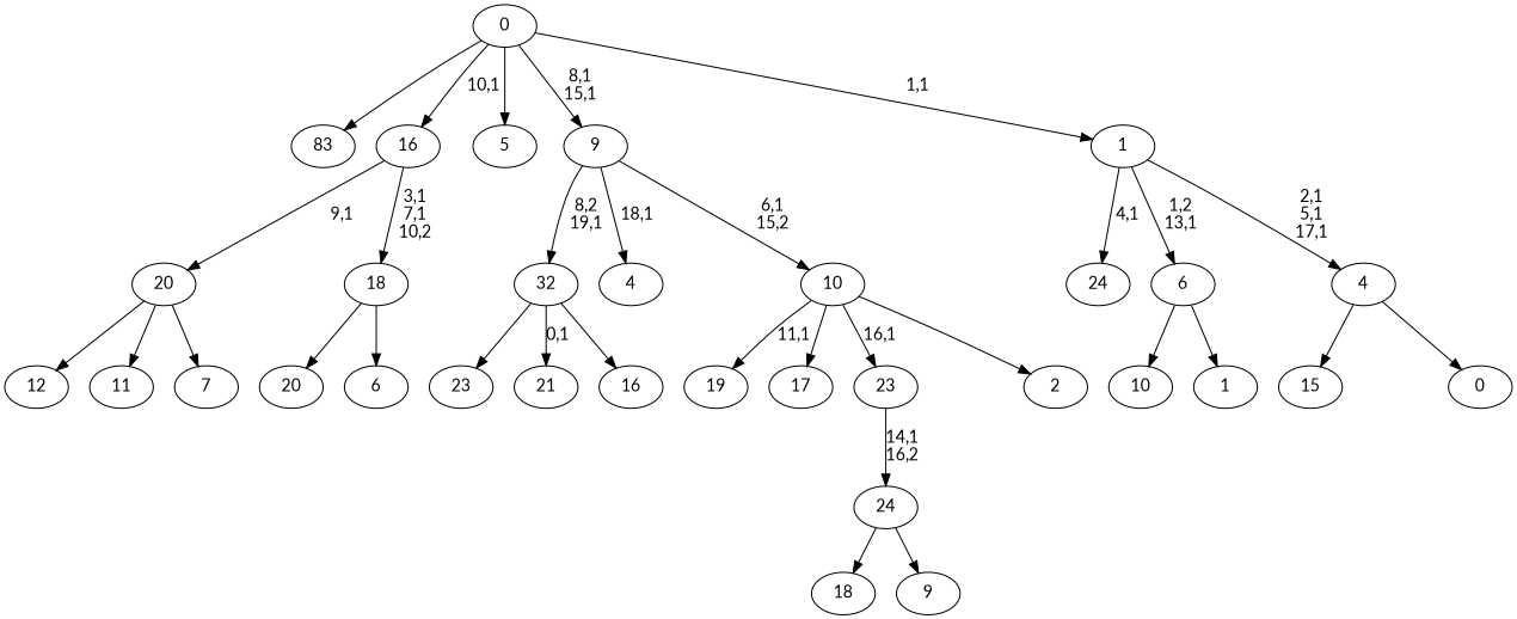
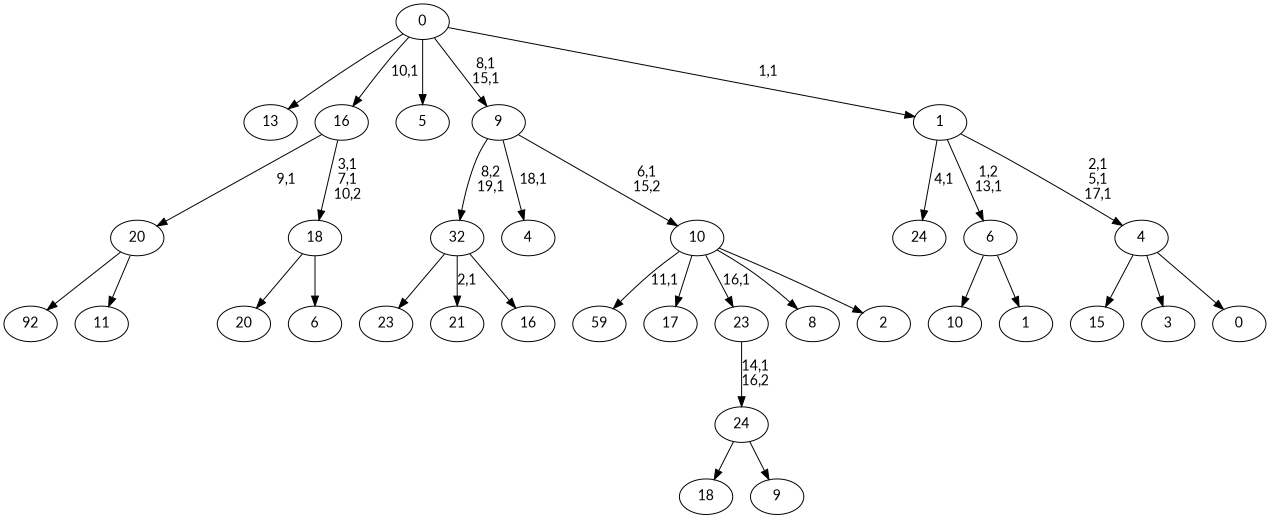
  digraph {
    fontname=Lato
    node [fontname=Lato]
    edge [fontname=Lato]
    n1 [label=24]
    n2 [label=23]
    n3 [label=21]
    n4 [label=20]
-   n5 [label=19]
+   n5 [label=59]
    n6 [label=18]
    n7 [label=17]
    n8 [label=16]
    32
    n10 [label=15]
-   n11 [label=83]
-   n12 [label=12]
+   n11 [label=13]
+   n12 [label=92]
    n13 [label=11]
    n14 [label=10]
    n15 [label=9]
    24
    23
-   n19 [label=7]
+   n18 [label=8]
    20
    n21 [label=6]
    18
    16
    n24 [label=5]
    n25 [label=4]
+   n26 [label=3]
    n27 [label=2]
    10
    9
    n30 [label=1]
    6
    n32 [label=0]
    4
    1
    0
    32 -> n2
-   32 -> n3 [label="0,1"]
+   32 -> n3 [label="2,1"]
    32 -> n8
    24 -> n6
    24 -> n15
    23 -> 24 [label="14,1\n16,2"]
    20 -> n12
    20 -> n13
-   20 -> n19
    18 -> n4
    18 -> n21
    16 -> 20 [label="9,1"]
    16 -> 18 [label="3,1\n7,1\n10,2"]
    10 -> n5 [label="11,1"]
    10 -> n7
    10 -> 23 [label="16,1"]
+   10 -> n18
    10 -> n27
    9 -> 32 [label="8,2\n19,1"]
    9 -> n25 [label="18,1"]
    9 -> 10 [label="6,1\n15,2"]
    6 -> n14
    6 -> n30
    4 -> n10
+   4 -> n26
    4 -> n32
    1 -> n1 [label="4,1"]
    1 -> 6 [label="1,2\n13,1"]
    1 -> 4 [label="2,1\n5,1\n17,1"]
    0 -> n11
    0 -> 16 [label="10,1"]
    0 -> n24
    0 -> 9 [label="8,1\n15,1"]
    0 -> 1 [label="1,1"]
  }
